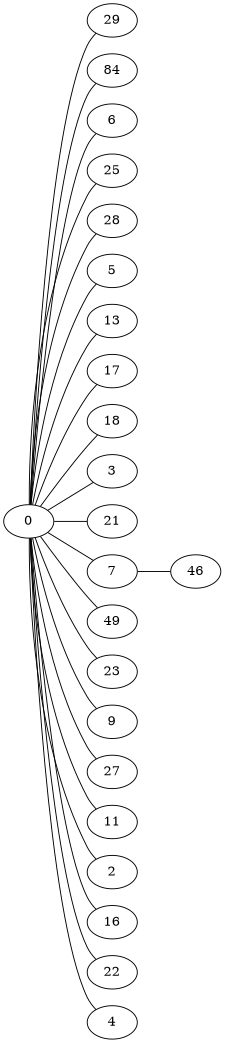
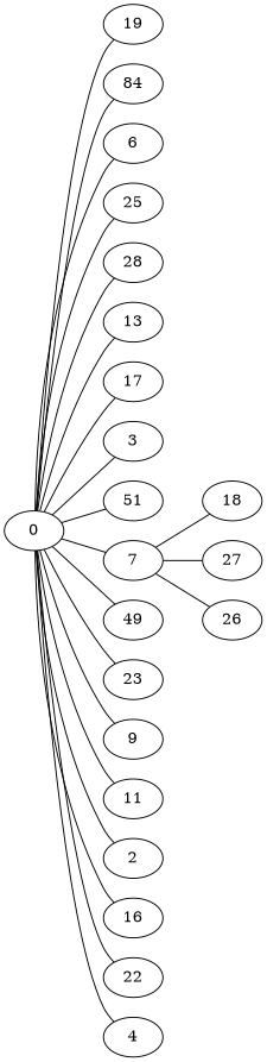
  graph {
    rankdir=LR
    0
-   19 [label=29]
+   19
    n3 [label=84]
    6
    25
    28
-   5
    13
    17
    18
    3
-   21
+   21 [label=51]
    7
    n14 [label=49]
    23
    9
    27
    11
    2
    16
    22
    4
-   26 [label=46]
+   26
    0 -- 19
    0 -- n3
    0 -- 6
    0 -- 25
    0 -- 28
-   0 -- 5
    0 -- 13
    0 -- 17
-   0 -- 18
+   7 -- 18
    0 -- 3
    0 -- 21
    0 -- 7
    0 -- n14
    0 -- 23
    0 -- 9
-   0 -- 27
+   7 -- 27
    0 -- 11
    0 -- 2
    0 -- 16
    0 -- 22
    0 -- 4
    7 -- 26
  }
